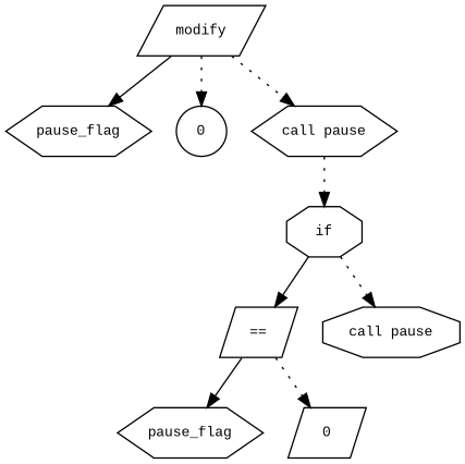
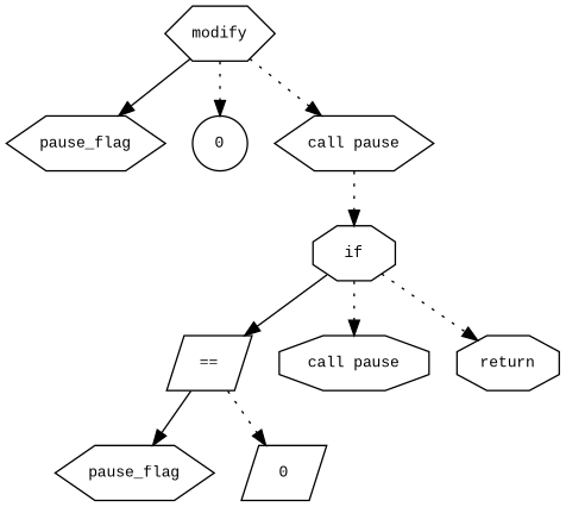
  digraph {
    fontname="Times New Roman"
    fontsize=10
    node [fontname="Courier New" fontsize=10 shape=hexagon]
    edge [fontname="Times New Roman" fontsize=10 style=dotted]
-   n1 [label=modify shape=parallelogram]
+   n1 [label=modify]
    n2 [label=pause_flag]
    n3 [label=0 shape=circle]
    n4 [label="call pause"]
    n5 [label=if shape=octagon]
    n6 [label="==" shape=parallelogram]
    n7 [label="call pause" shape=octagon]
+   n8 [label=return shape=octagon]
    n9 [label=pause_flag]
    n10 [label=0 shape=parallelogram]
    n1 -> n2 [style=solid]
    n1 -> n3
    n1 -> n4
    n4 -> n5
    n5 -> n6 [style=solid]
    n5 -> n7
+   n5 -> n8
    n6 -> n9 [style=solid]
    n6 -> n10
  }
